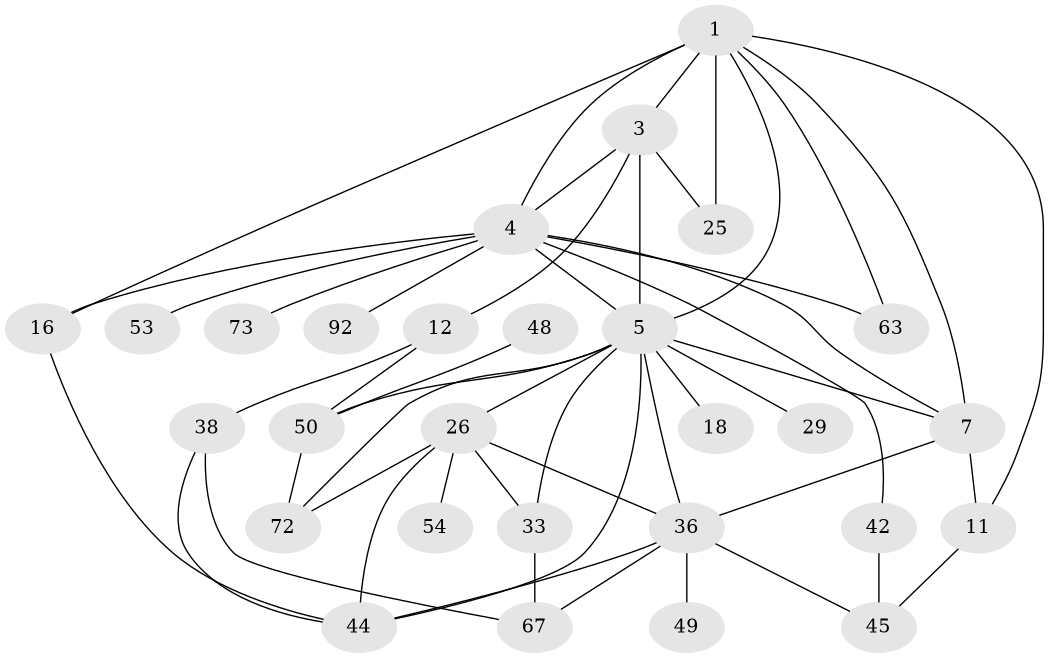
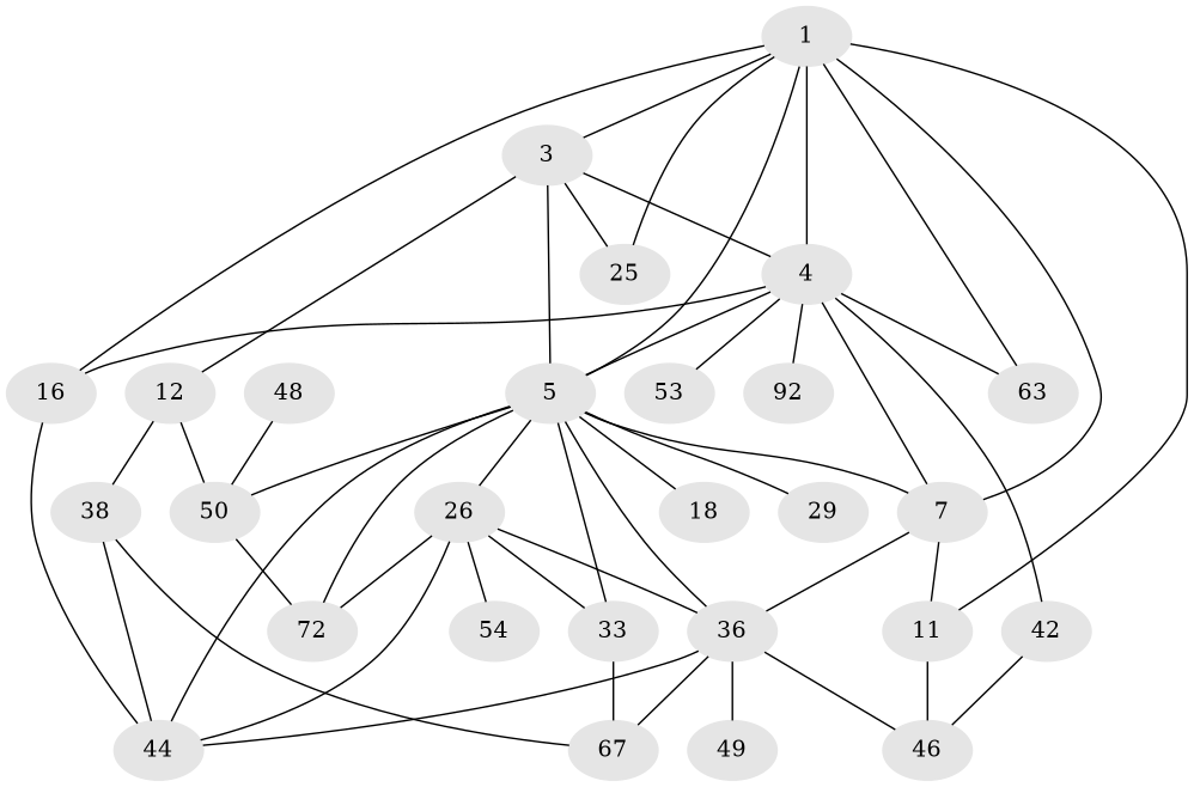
  graph {
    node [color=gray90 style=filled]
    1 [super="+2+17+62"]
    3 [super="+8+68+22+37"]
    4 [super="+9+6+86+27"]
    5 [super="+13+10+30+23+21"]
    7 [super="+55"]
    11 [super="+15"]
    16 [super="+65+38"]
    25
    63
    12 [super="+75+24"]
    42
    53
-   73
    92
    18
    26 [super="+31+50"]
    29
    33 [super="+64"]
    36 [super="+69+46+51"]
    44 [super="+71+57+52"]
    n21 [label=50]
    72 [super="+87"]
-   45 [super="+56+88"]
+   45 [super="+56+88" label=46]
    n24 [label=38 super="+43"]
    54
    67 [super="+76"]
    49
    48 [super="+80"]
    1 -- 3
    1 -- 4 [weight=2]
    1 -- 5
    1 -- 7
    1 -- 11
    1 -- 16
    1 -- 25
    1 -- 63
    3 -- 4 [weight=2]
    3 -- 5 [weight=3]
    3 -- 25
    3 -- 12
    4 -- 5 [weight=3]
    4 -- 7
    4 -- 16
    4 -- 63
    4 -- 42
    4 -- 53
-   4 -- 73
    4 -- 92
    5 -- 7
    5 -- 18
    5 -- 26 [weight=2]
    5 -- 29
    5 -- 33
    5 -- 36 [weight=2]
    5 -- 44
    5 -- n21
    5 -- 72
    7 -- 11
    7 -- 36
    11 -- 45
    16 -- 44
    12 -- n21
    12 -- n24 [weight=2]
    42 -- 45
    26 -- 33
    26 -- 36
    26 -- 44
    26 -- 72
    26 -- 54
    33 -- 67
    36 -- 44
    36 -- 45
    36 -- 67
    36 -- 49
    n21 -- 72
    n24 -- 44
    n24 -- 67
    48 -- n21
  }
